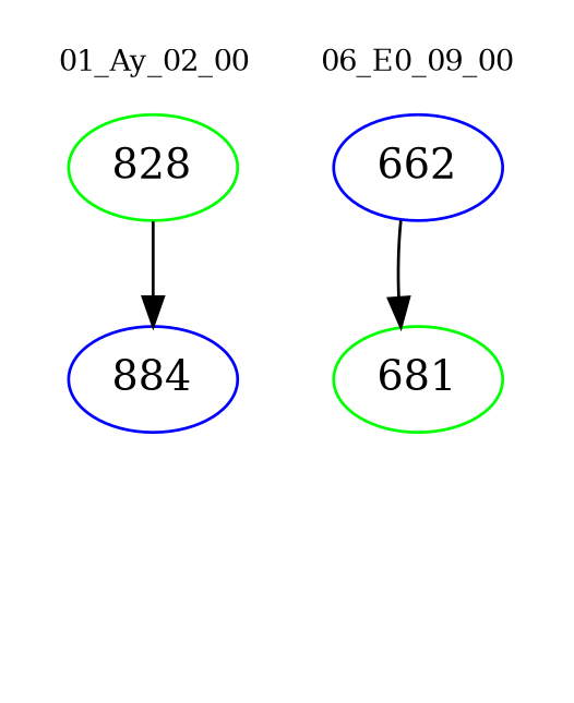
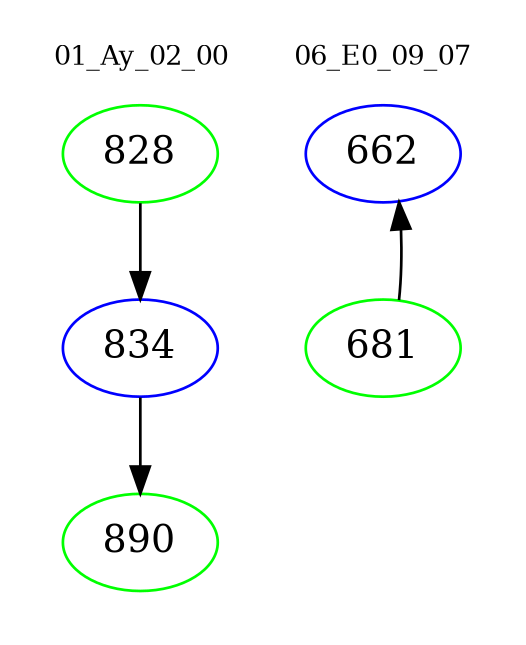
  digraph {
    node [color=green]
    edge [color=black]
    n1 [label=828]
-   n2 [color=blue label=884]
+   n2 [color=blue label=834]
+   n3 [label=890]
    n4 [color=blue label=662]
    n5 [label=681]
    subgraph cluster_1 {
      color=white
      fontsize=10
      label="01_Ay_02_00"
      n1
      n2
+     n3
    }
    subgraph cluster_2 {
      color=white
      fontsize=10
-     label="06_E0_09_00"
+     label="06_E0_09_07"
      n4
      n5
    }
    n1 -> n2
-   n4 -> n5
+   n2 -> n3
+   n5 -> n4
  }
